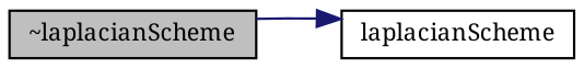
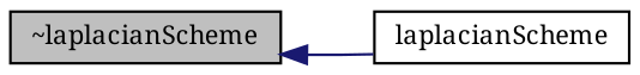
  digraph {
    rankdir=LR
    fontname="Noto Serif"
    node [color=black fontname="Noto Serif" fontsize=10 shape=record]
    n1 [fillcolor=grey75 fontcolor=black height=0.2 label="~laplacianScheme" style=filled width=0.4]
    n2 [height=0.2 label=laplacianScheme width=0.4]
-   n2 -> n1 [color=midnightblue dir=back fontname="Noto Serif" fontsize=10 labelfontname=Helvetica labelfontsize=10 style=solid]
+   n1 -> n2 [color=midnightblue dir=back fontname="Noto Serif" fontsize=10 labelfontname=Helvetica labelfontsize=10 style=solid]
  }
